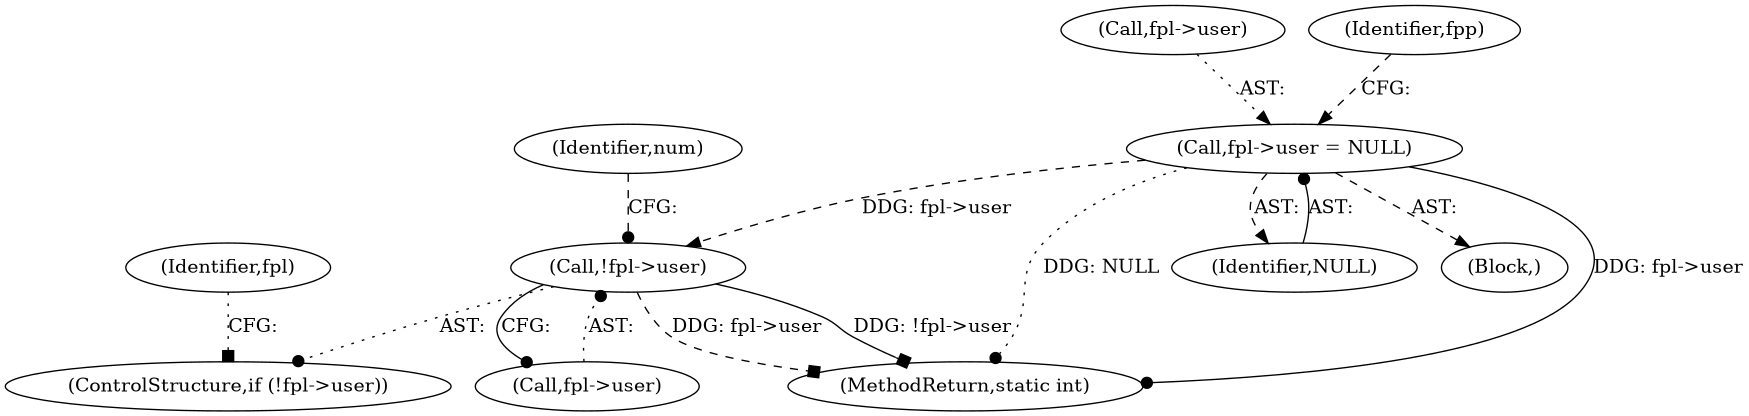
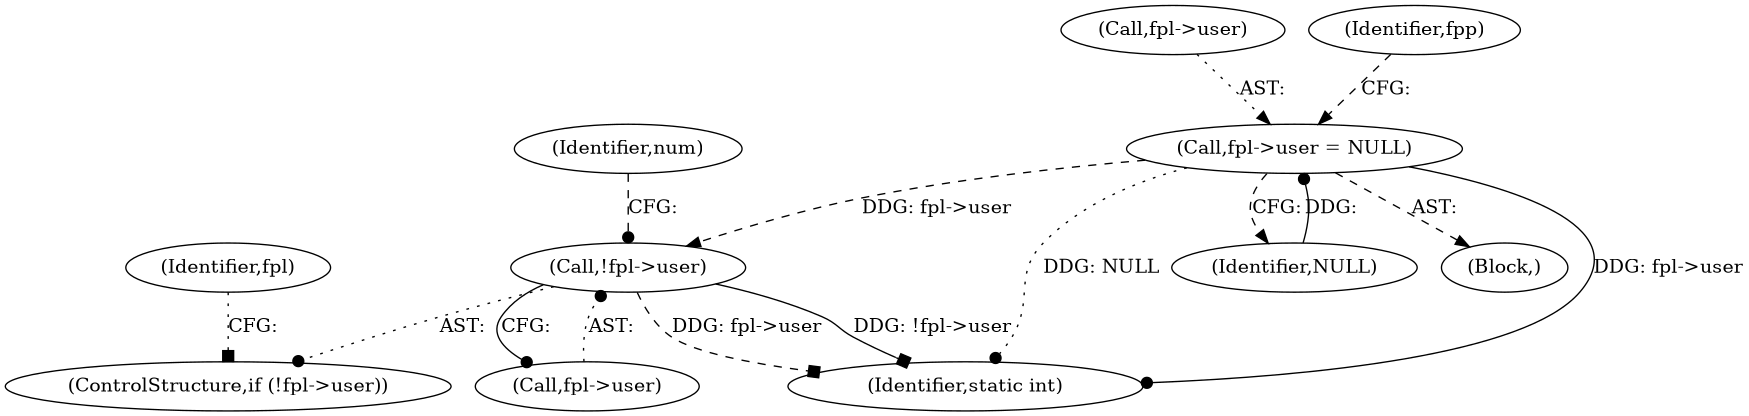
  digraph {
    edge [arrowhead=dot style=dashed]
    n1 [label="(Call,!fpl->user)"]
    n2 [label="(ControlStructure,if (!fpl->user))"]
-   n3 [label="(MethodReturn,static int)"]
+   n3 [label="(Identifier,static int)"]
    n4 [label="(Call,fpl->user)"]
    n5 [label="(Call,fpl->user = NULL)"]
    n6 [label="(Identifier,NULL)"]
    n7 [label="(Block,)"]
    n8 [label="(Identifier,fpl)"]
    n9 [label="(Call,fpl->user)"]
    n10 [label="(Identifier,fpp)"]
    n11 [label="(Identifier,num)"]
    n1 -> n2 [label="AST: " style=dotted]
    n1 -> n3 [arrowhead=box label="DDG: fpl->user"]
    n1 -> n3 [arrowhead=box label="DDG: !fpl->user" style=solid]
    n1 -> n4 [label="CFG: " style=solid]
    n4 -> n1 [label="AST: " style=dotted]
    n5 -> n1 [arrowhead=normal label="DDG: fpl->user"]
    n5 -> n3 [label="DDG: NULL" style=dotted]
    n5 -> n3 [label="DDG: fpl->user" style=solid]
-   n5 -> n6 [arrowhead=normal label="AST: "]
+   n5 -> n6 [arrowhead=normal label="CFG: "]
    n5 -> n7 [arrowhead=normal label="AST: "]
-   n6 -> n5 [label="AST: " style=solid]
+   n6 -> n5 [label="DDG: " style=solid]
    n8 -> n2 [arrowhead=box label="CFG: " style=dotted]
    n9 -> n5 [arrowhead=normal label="AST: " style=dotted]
    n10 -> n5 [arrowhead=normal label="CFG: "]
    n11 -> n1 [label="CFG: "]
  }
